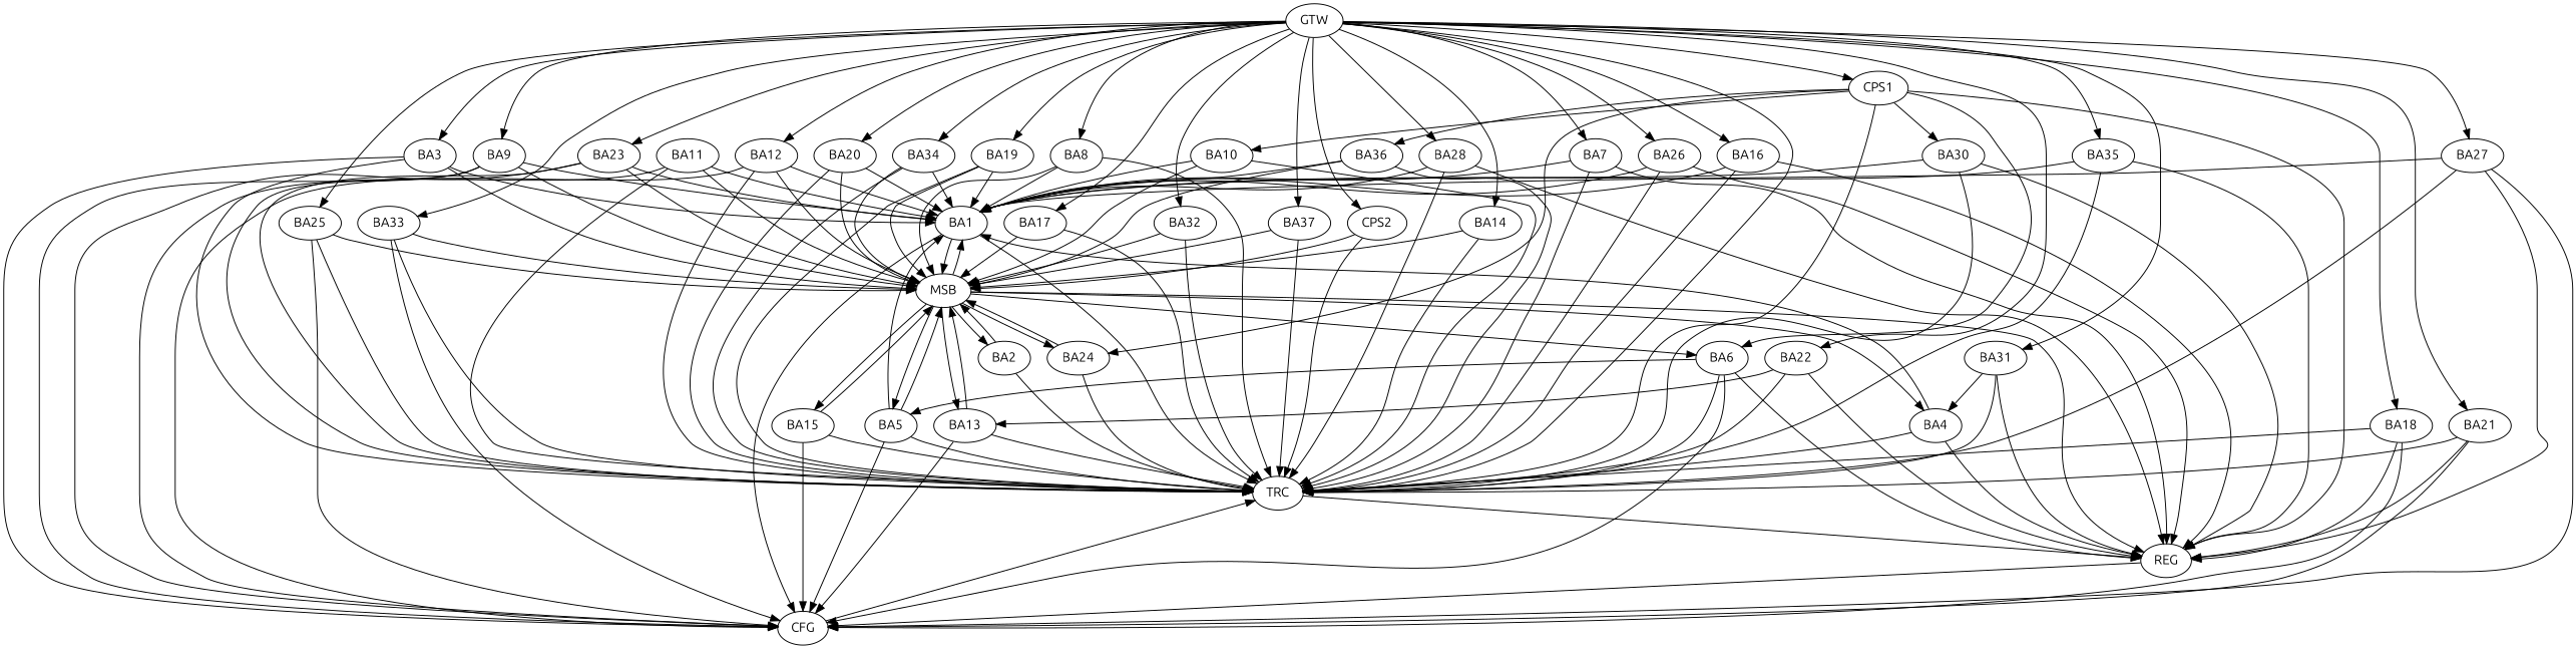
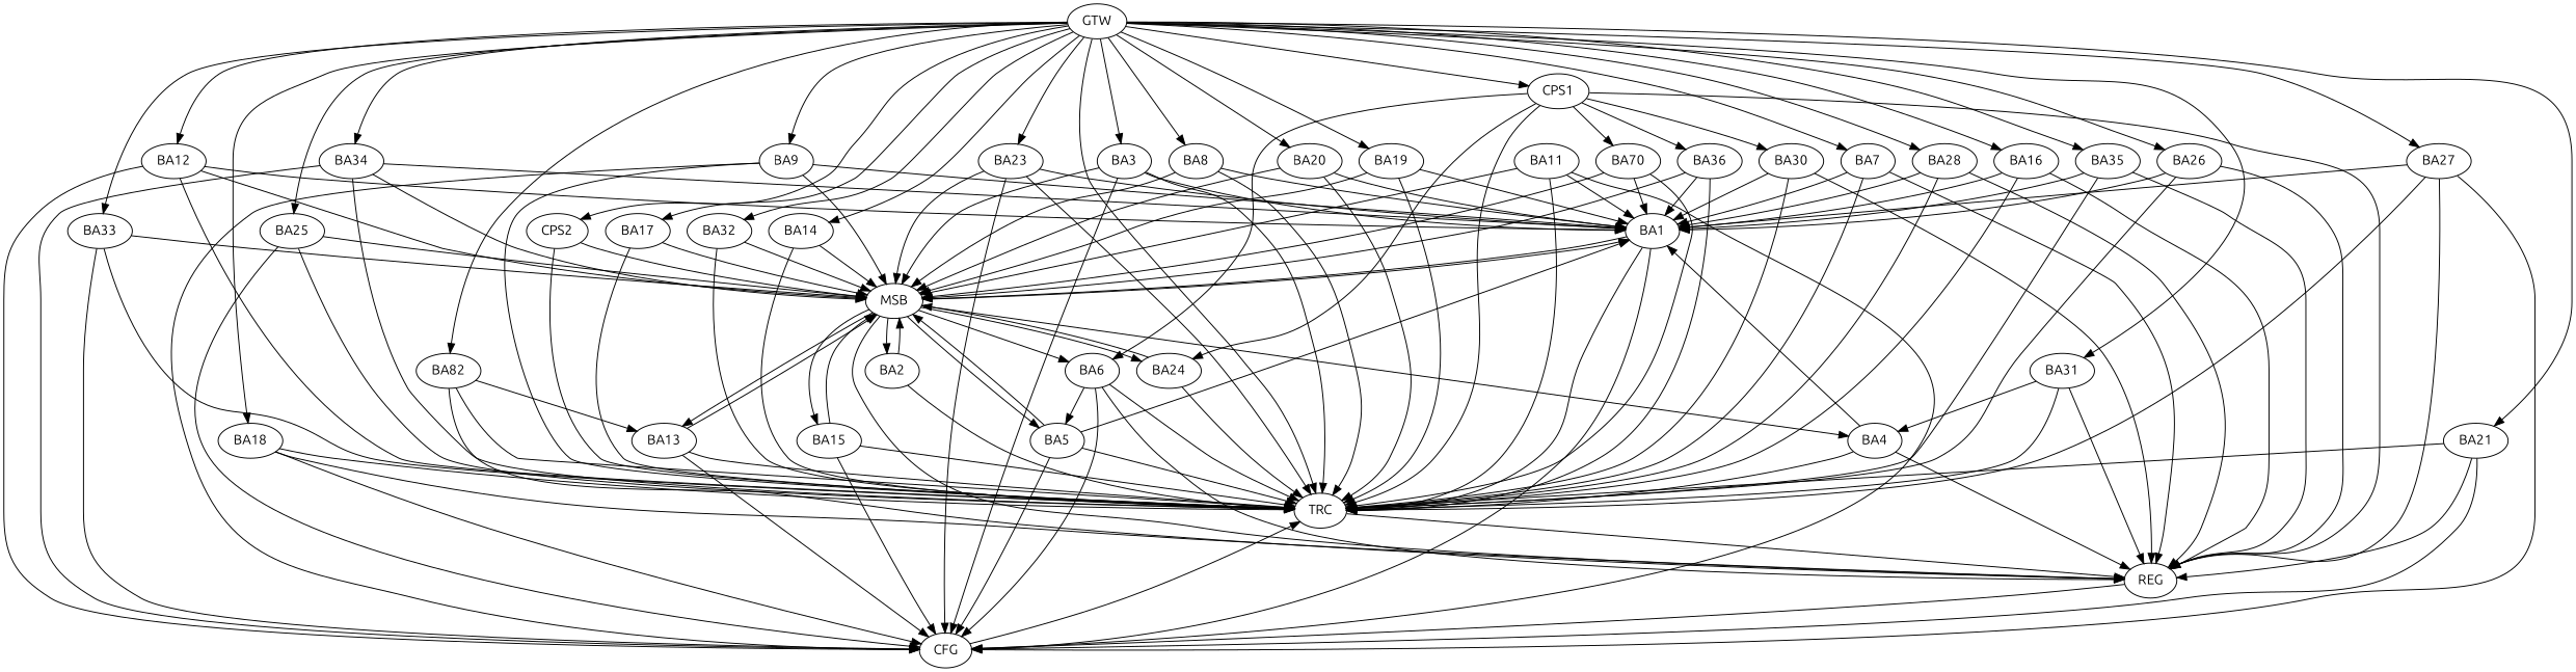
  strict digraph {
    fontname=Ubuntu
    node [fontname=Ubuntu]
    edge [fontname=Ubuntu]
    n1 [label=BA1]
    n2 [label=MSB]
    n3 [label=CFG]
    n4 [label=TRC]
    n5 [label=BA2]
    n6 [label=BA4]
    n7 [label=REG]
    n8 [label=BA5]
    n9 [label=BA6]
    n10 [label=BA13]
    n11 [label=BA15]
    n12 [label=BA24]
    n13 [label=BA3]
    n14 [label=BA7]
    n15 [label=BA8]
    n16 [label=BA9]
-   n17 [label=BA10]
+   n17 [label=BA70]
    n18 [label=BA11]
    n19 [label=BA12]
    n20 [label=BA14]
    n21 [label=BA16]
    n22 [label=BA17]
    n23 [label=BA18]
    n24 [label=BA19]
    n25 [label=BA20]
    n26 [label=BA21]
-   n27 [label=BA22]
+   n27 [label=BA82]
    n28 [label=BA23]
    n29 [label=BA25]
    n30 [label=BA26]
    n31 [label=BA27]
    n32 [label=BA28]
    n33 [label=BA30]
    n34 [label=BA31]
    n35 [label=BA32]
    n36 [label=BA33]
    n37 [label=BA34]
    n38 [label=BA35]
    n39 [label=BA36]
-   n40 [label=BA37]
    n41 [label=CPS1]
    n42 [label=CPS2]
    n43 [label=GTW]
    n1 -> n2
    n1 -> n3
    n1 -> n4
    n2 -> n1
    n2 -> n5
    n2 -> n6
    n2 -> n7
    n2 -> n8
    n2 -> n9
    n2 -> n10
    n2 -> n11
    n2 -> n12
    n3 -> n4
    n4 -> n7
    n5 -> n2
    n5 -> n4
    n6 -> n1
    n6 -> n4
    n6 -> n7
    n7 -> n3
    n8 -> n1
    n8 -> n2
    n8 -> n3
    n8 -> n4
    n9 -> n3
    n9 -> n4
    n9 -> n7
    n9 -> n8
    n10 -> n2
    n10 -> n3
    n10 -> n4
    n11 -> n2
    n11 -> n3
    n11 -> n4
    n12 -> n2
    n12 -> n4
    n13 -> n1
    n13 -> n2
    n13 -> n3
    n13 -> n4
    n14 -> n1
    n14 -> n4
    n14 -> n7
    n15 -> n1
    n15 -> n2
    n15 -> n4
    n16 -> n1
    n16 -> n2
    n16 -> n3
    n16 -> n4
    n17 -> n1
    n17 -> n2
    n17 -> n4
    n18 -> n1
    n18 -> n2
    n18 -> n3
    n18 -> n4
    n19 -> n1
    n19 -> n2
    n19 -> n3
    n19 -> n4
    n20 -> n2
    n20 -> n4
    n21 -> n1
    n21 -> n4
    n21 -> n7
    n22 -> n2
    n22 -> n4
    n23 -> n3
    n23 -> n4
    n23 -> n7
    n24 -> n1
    n24 -> n2
    n24 -> n4
    n25 -> n1
    n25 -> n2
    n25 -> n4
    n26 -> n3
    n26 -> n4
    n26 -> n7
    n27 -> n4
    n27 -> n7
    n27 -> n10
    n28 -> n1
    n28 -> n2
    n28 -> n3
    n28 -> n4
    n29 -> n2
    n29 -> n3
    n29 -> n4
    n30 -> n1
    n30 -> n4
    n30 -> n7
    n31 -> n1
    n31 -> n3
    n31 -> n4
    n31 -> n7
    n32 -> n1
    n32 -> n4
    n32 -> n7
    n33 -> n1
    n33 -> n4
    n33 -> n7
    n34 -> n4
    n34 -> n6
    n34 -> n7
    n35 -> n2
    n35 -> n4
    n36 -> n2
    n36 -> n3
    n36 -> n4
    n37 -> n1
    n37 -> n2
+   n37 -> n3
    n37 -> n4
    n38 -> n1
    n38 -> n4
    n38 -> n7
    n39 -> n1
    n39 -> n2
    n39 -> n4
-   n40 -> n2
-   n40 -> n4
    n41 -> n4
    n41 -> n7
    n41 -> n9
    n41 -> n12
    n41 -> n17
    n41 -> n33
    n41 -> n39
    n42 -> n2
    n42 -> n4
    n43 -> n4
    n43 -> n13
    n43 -> n14
    n43 -> n15
    n43 -> n16
    n43 -> n19
    n43 -> n20
    n43 -> n21
    n43 -> n22
    n43 -> n23
    n43 -> n24
    n43 -> n25
    n43 -> n26
    n43 -> n27
    n43 -> n28
    n43 -> n29
    n43 -> n30
    n43 -> n31
    n43 -> n32
    n43 -> n34
    n43 -> n35
    n43 -> n36
    n43 -> n37
    n43 -> n38
-   n43 -> n40
    n43 -> n41
    n43 -> n42
  }
